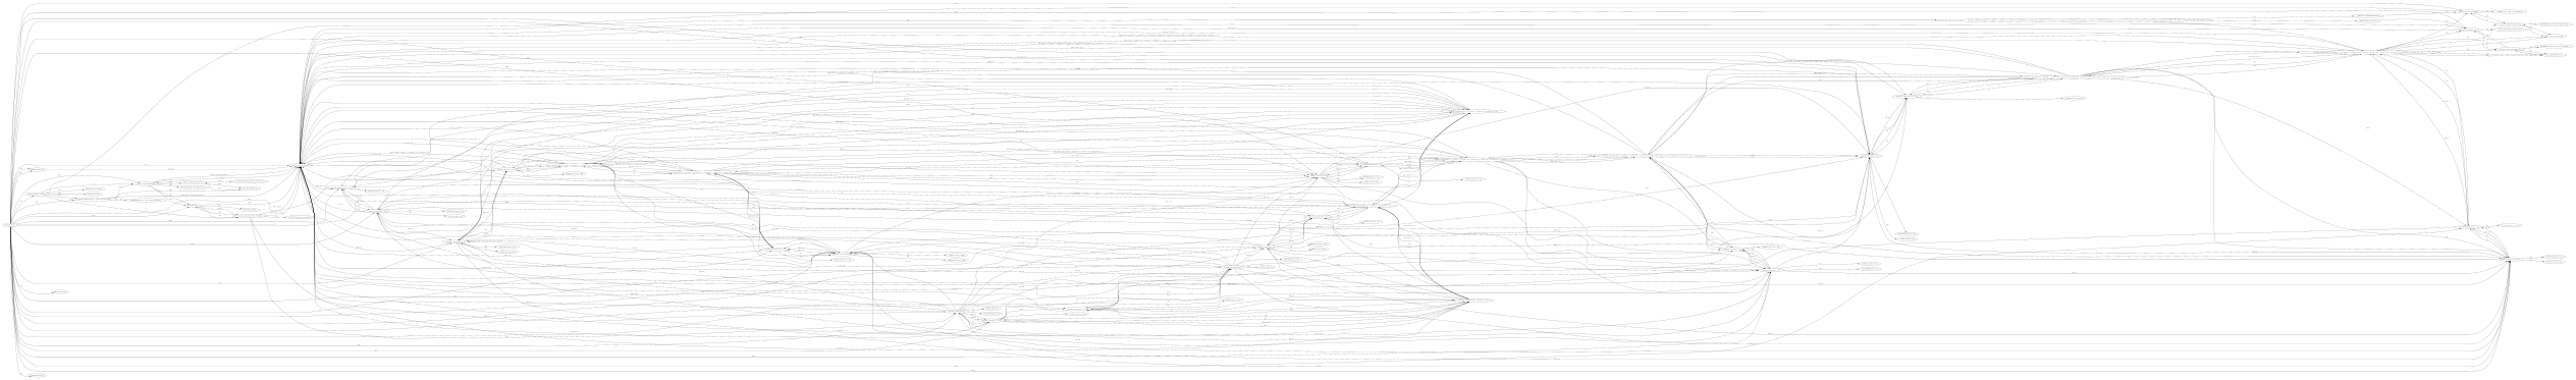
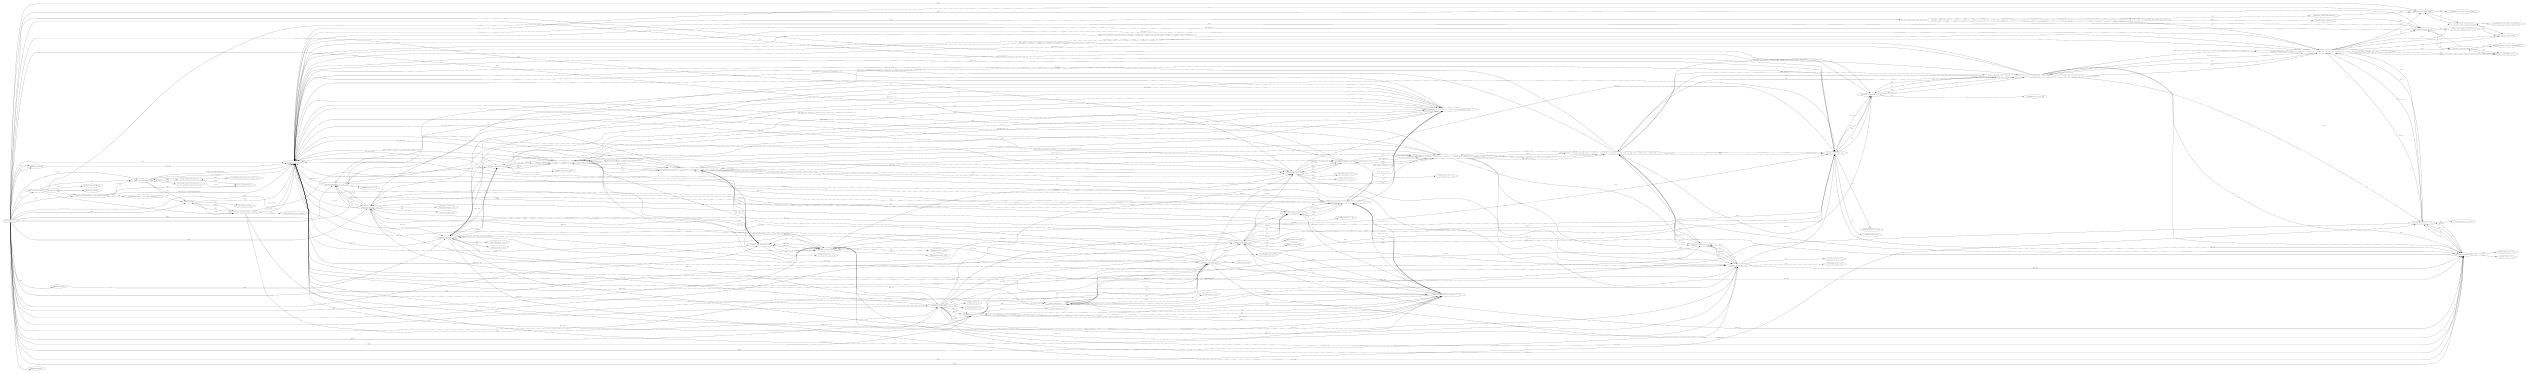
  digraph {
    fontname="Liberation Sans"
    rankdir=LR
    node [fontname="Liberation Sans"]
    edge [fontname="Liberation Sans"]
    n1 [label=<(METHOD,main)<SUB>1</SUB>>]
    n2 [label=<(PARAM,String[] args)<SUB>1</SUB>>]
    n3 [label=<(BLOCK,&lt;empty&gt;,&lt;empty&gt;)<SUB>2</SUB>>]
    n4 [label=<(&lt;operator&gt;.assignment,ANY in = new Scanner(System.in))<SUB>3</SUB>>]
    n5 [label=<(&lt;init&gt;,new Scanner(System.in))<SUB>3</SUB>>]
    n6 [label=<(nextInt,nextInt())<SUB>4</SUB>>]
    n7 [label=<(&lt;operator&gt;.equals,inp % 4 == 0)<SUB>5</SUB>>]
    n8 [label=<(&lt;operator&gt;.modulo,inp % 4)<SUB>5</SUB>>]
    n9 [label=<(&lt;operator&gt;.equals,inp % 7 == 0)<SUB>5</SUB>>]
    n10 [label=<(&lt;operator&gt;.modulo,inp % 7)<SUB>5</SUB>>]
    n11 [label=<(&lt;operator&gt;.equals,inp % 47 == 0)<SUB>5</SUB>>]
    n12 [label=<(&lt;operator&gt;.modulo,inp % 47)<SUB>5</SUB>>]
    n13 [label=<(&lt;operator&gt;.equals,inp % 74 == 0)<SUB>5</SUB>>]
    n14 [label=<(&lt;operator&gt;.modulo,inp % 74)<SUB>5</SUB>>]
    n15 [label=<(&lt;operator&gt;.equals,inp % 447 == 0)<SUB>5</SUB>>]
    n16 [label=<(&lt;operator&gt;.modulo,inp % 447)<SUB>5</SUB>>]
    n17 [label=<(&lt;operator&gt;.equals,inp % 474 == 0)<SUB>5</SUB>>]
    n18 [label=<(&lt;operator&gt;.modulo,inp % 474)<SUB>5</SUB>>]
    n19 [label=<(&lt;operator&gt;.equals,inp % 477 == 0)<SUB>5</SUB>>]
    n20 [label=<(&lt;operator&gt;.modulo,inp % 477)<SUB>5</SUB>>]
    n21 [label=<(&lt;operator&gt;.equals,inp % 747 == 0)<SUB>5</SUB>>]
    n22 [label=<(&lt;operator&gt;.modulo,inp % 747)<SUB>5</SUB>>]
    n23 [label=<(&lt;operator&gt;.equals,inp % 774 == 0)<SUB>5</SUB>>]
    n24 [label=<(&lt;operator&gt;.modulo,inp % 774)<SUB>5</SUB>>]
    n25 [label=<(&lt;operator&gt;.equals,inp % 777 == 0)<SUB>5</SUB>>]
    n26 [label=<(&lt;operator&gt;.modulo,inp % 777)<SUB>5</SUB>>]
    n27 [label=<(println,System.out.println(&quot;YES&quot;))<SUB>7</SUB>>]
    n28 [label=<(println,System.out.println(&quot;NO&quot;))<SUB>9</SUB>>]
    n29 [label=<(MODIFIER,PUBLIC)>]
    n30 [label=<(MODIFIER,STATIC)>]
    n31 [label=<(METHOD_RETURN,void)<SUB>1</SUB>>]
    n32 [label=<(LOCAL,Scanner in: ANY)<SUB>3</SUB>>]
    n33 [label=<(LOCAL,int inp: int)<SUB>4</SUB>>]
    n34 [label=<(&lt;operator&gt;.assignment,int inp = nextInt())<SUB>4</SUB>>]
    n35 [label=<(CONTROL_STRUCTURE,if (inp % 4 == 0 || inp % 7 == 0 || inp % 47 == 0 || inp % 74 == 0 || inp % 447 == 0 || inp % 474 == 0 || inp % 477 == 0 || inp % 747 == 0 || inp % 774 == 0 || inp % 777 == 0),if (inp % 4 == 0 || inp % 7 == 0 || inp % 47 == 0 || inp % 74 == 0 || inp % 447 == 0 || inp % 474 == 0 || inp % 477 == 0 || inp % 747 == 0 || inp % 774 == 0 || inp % 777 == 0))<SUB>5</SUB>>]
    n36 [label=<(IDENTIFIER,in,ANY in = new Scanner(System.in))<SUB>3</SUB>>]
    n37 [label=<(FIELD_IDENTIFIER,in,in)<SUB>3</SUB>>]
    n38 [label=<(IDENTIFIER,in,new Scanner(System.in))<SUB>3</SUB>>]
    n39 [label=<(&lt;operator&gt;.fieldAccess,System.in)<SUB>3</SUB>>]
    n40 [label=<(IDENTIFIER,in,nextInt())<SUB>4</SUB>>]
    n41 [label=<(&lt;operator&gt;.logicalOr,inp % 4 == 0 || inp % 7 == 0)<SUB>5</SUB>>]
    n42 [label=<(LITERAL,0,inp % 4 == 0)<SUB>5</SUB>>]
    n43 [label=<(IDENTIFIER,inp,inp % 4)<SUB>5</SUB>>]
    n44 [label=<(LITERAL,4,inp % 4)<SUB>5</SUB>>]
    n45 [label=<(LITERAL,0,inp % 7 == 0)<SUB>5</SUB>>]
    n46 [label=<(IDENTIFIER,inp,inp % 7)<SUB>5</SUB>>]
    n47 [label=<(LITERAL,7,inp % 7)<SUB>5</SUB>>]
    n48 [label=<(&lt;operator&gt;.logicalOr,inp % 4 == 0 || inp % 7 == 0 || inp % 47 == 0)<SUB>5</SUB>>]
    n49 [label=<(LITERAL,0,inp % 47 == 0)<SUB>5</SUB>>]
    n50 [label=<(IDENTIFIER,inp,inp % 47)<SUB>5</SUB>>]
    n51 [label=<(LITERAL,47,inp % 47)<SUB>5</SUB>>]
    n52 [label=<(&lt;operator&gt;.logicalOr,inp % 4 == 0 || inp % 7 == 0 || inp % 47 == 0 || inp % 74 == 0)<SUB>5</SUB>>]
    n53 [label=<(LITERAL,0,inp % 74 == 0)<SUB>5</SUB>>]
    n54 [label=<(IDENTIFIER,inp,inp % 74)<SUB>5</SUB>>]
    n55 [label=<(LITERAL,74,inp % 74)<SUB>5</SUB>>]
    n56 [label=<(&lt;operator&gt;.logicalOr,inp % 4 == 0 || inp % 7 == 0 || inp % 47 == 0 || inp % 74 == 0 || inp % 447 == 0)<SUB>5</SUB>>]
    n57 [label=<(LITERAL,0,inp % 447 == 0)<SUB>5</SUB>>]
    n58 [label=<(IDENTIFIER,inp,inp % 447)<SUB>5</SUB>>]
    n59 [label=<(LITERAL,447,inp % 447)<SUB>5</SUB>>]
    n60 [label=<(&lt;operator&gt;.logicalOr,inp % 4 == 0 || inp % 7 == 0 || inp % 47 == 0 || inp % 74 == 0 || inp % 447 == 0 || inp % 474 == 0)<SUB>5</SUB>>]
    n61 [label=<(LITERAL,0,inp % 474 == 0)<SUB>5</SUB>>]
    n62 [label=<(IDENTIFIER,inp,inp % 474)<SUB>5</SUB>>]
    n63 [label=<(LITERAL,474,inp % 474)<SUB>5</SUB>>]
    n64 [label=<(&lt;operator&gt;.logicalOr,inp % 4 == 0 || inp % 7 == 0 || inp % 47 == 0 || inp % 74 == 0 || inp % 447 == 0 || inp % 474 == 0 || inp % 477 == 0)<SUB>5</SUB>>]
    n65 [label=<(LITERAL,0,inp % 477 == 0)<SUB>5</SUB>>]
    n66 [label=<(IDENTIFIER,inp,inp % 477)<SUB>5</SUB>>]
    n67 [label=<(LITERAL,477,inp % 477)<SUB>5</SUB>>]
    n68 [label=<(&lt;operator&gt;.logicalOr,inp % 4 == 0 || inp % 7 == 0 || inp % 47 == 0 || inp % 74 == 0 || inp % 447 == 0 || inp % 474 == 0 || inp % 477 == 0 || inp % 747 == 0)<SUB>5</SUB>>]
-   n69 [label=<(LITERAL,0,inp % 747 == 0)<SUB>5</SUB>>]
    n70 [label=<(IDENTIFIER,inp,inp % 747)<SUB>5</SUB>>]
    n71 [label=<(LITERAL,747,inp % 747)<SUB>5</SUB>>]
    n72 [label=<(&lt;operator&gt;.logicalOr,inp % 4 == 0 || inp % 7 == 0 || inp % 47 == 0 || inp % 74 == 0 || inp % 447 == 0 || inp % 474 == 0 || inp % 477 == 0 || inp % 747 == 0 || inp % 774 == 0)<SUB>5</SUB>>]
    n73 [label=<(LITERAL,0,inp % 774 == 0)<SUB>5</SUB>>]
    n74 [label=<(IDENTIFIER,inp,inp % 774)<SUB>5</SUB>>]
    n75 [label=<(LITERAL,774,inp % 774)<SUB>5</SUB>>]
    n76 [label=<(&lt;operator&gt;.logicalOr,inp % 4 == 0 || inp % 7 == 0 || inp % 47 == 0 || inp % 74 == 0 || inp % 447 == 0 || inp % 474 == 0 || inp % 477 == 0 || inp % 747 == 0 || inp % 774 == 0 || inp % 777 == 0)<SUB>5</SUB>>]
    n77 [label=<(LITERAL,0,inp % 777 == 0)<SUB>5</SUB>>]
    n78 [label=<(IDENTIFIER,inp,inp % 777)<SUB>5</SUB>>]
    n79 [label=<(LITERAL,777,inp % 777)<SUB>5</SUB>>]
    n80 [label=<(&lt;operator&gt;.fieldAccess,System.out)<SUB>7</SUB>>]
    n81 [label=<(LITERAL,&quot;YES&quot;,System.out.println(&quot;YES&quot;))<SUB>7</SUB>>]
    n82 [label=<(&lt;operator&gt;.fieldAccess,System.out)<SUB>9</SUB>>]
    n83 [label=<(LITERAL,&quot;NO&quot;,System.out.println(&quot;NO&quot;))<SUB>9</SUB>>]
    n84 [label=<(IDENTIFIER,inp,int inp = nextInt())<SUB>4</SUB>>]
    n85 [label=<(BLOCK,&lt;empty&gt;,&lt;empty&gt;)<SUB>6</SUB>>]
    n86 [label=<(CONTROL_STRUCTURE,else,else)<SUB>9</SUB>>]
    n87 [label=<(IDENTIFIER,System,new Scanner(System.in))<SUB>3</SUB>>]
    n88 [label=<(FIELD_IDENTIFIER,out,out)<SUB>7</SUB>>]
    n89 [label=<(FIELD_IDENTIFIER,out,out)<SUB>9</SUB>>]
    n90 [label=<(IDENTIFIER,System,System.out.println(&quot;YES&quot;))<SUB>7</SUB>>]
    n91 [label=<(IDENTIFIER,System,System.out.println(&quot;NO&quot;))<SUB>9</SUB>>]
    n1 -> n2 [label="AST: "]
    n1 -> n2 [label="DDG: "]
    n1 -> n3 [label="AST: "]
    n1 -> n4 [label="DDG: "]
    n1 -> n5 [label="DDG: "]
    n1 -> n6 [label="DDG: "]
    n1 -> n7 [label="DDG: "]
    n1 -> n8 [label="DDG: "]
    n1 -> n9 [label="DDG: "]
    n1 -> n10 [label="DDG: "]
    n1 -> n11 [label="DDG: "]
    n1 -> n12 [label="DDG: "]
    n1 -> n13 [label="DDG: "]
    n1 -> n14 [label="DDG: "]
    n1 -> n15 [label="DDG: "]
-   n1 -> n16 [label="DDG: "]
+   n30 -> n16 [label="DDG: "]
    n1 -> n17 [label="DDG: "]
    n1 -> n18 [label="DDG: "]
    n1 -> n19 [label="DDG: "]
    n1 -> n20 [label="DDG: "]
    n1 -> n21 [label="DDG: "]
    n1 -> n22 [label="DDG: "]
    n1 -> n23 [label="DDG: "]
    n1 -> n24 [label="DDG: "]
    n1 -> n25 [label="DDG: "]
    n1 -> n26 [label="DDG: "]
    n1 -> n27 [label="DDG: "]
    n1 -> n28 [label="DDG: "]
    n1 -> n29 [label="AST: "]
    n1 -> n30 [label="AST: "]
    n1 -> n31 [label="AST: "]
    n2 -> n31 [label="DDG: args"]
    n3 -> n4 [label="AST: "]
    n3 -> n5 [label="AST: "]
    n3 -> n32 [label="AST: "]
    n3 -> n33 [label="AST: "]
    n3 -> n34 [label="AST: "]
    n3 -> n35 [label="AST: "]
    n4 -> n5 [label="DDG: in"]
    n4 -> n31 [label="DDG: ANY in = new Scanner(System.in)"]
    n4 -> n36 [label="AST: "]
    n4 -> n37 [label="CFG: "]
    n5 -> n6 [label="CFG: "]
    n5 -> n6 [label="DDG: in"]
    n5 -> n31 [label="DDG: System.in"]
    n5 -> n31 [label="DDG: new Scanner(System.in)"]
    n5 -> n38 [label="AST: "]
    n5 -> n39 [label="AST: "]
    n6 -> n31 [label="DDG: in"]
    n6 -> n34 [label="CFG: "]
    n6 -> n34 [label="DDG: in"]
    n6 -> n40 [label="AST: "]
    n7 -> n8 [label="AST: "]
    n7 -> n9 [label="CDG: "]
    n7 -> n10 [label="CFG: "]
    n7 -> n10 [label="CDG: "]
    n7 -> n31 [label="DDG: inp % 4"]
    n7 -> n41 [label="CFG: "]
    n7 -> n41 [label="DDG: inp % 4"]
    n7 -> n41 [label="DDG: 0"]
    n7 -> n42 [label="AST: "]
    n8 -> n7 [label="CFG: "]
    n8 -> n7 [label="DDG: inp"]
    n8 -> n7 [label="DDG: 4"]
    n8 -> n10 [label="DDG: inp"]
    n8 -> n12 [label="DDG: inp"]
    n8 -> n14 [label="DDG: inp"]
    n8 -> n16 [label="DDG: inp"]
-   n8 -> n18 [label="DDG: inp"]
+   n18 -> n8 [label="DDG: inp"]
    n8 -> n20 [label="DDG: inp"]
    n8 -> n22 [label="DDG: inp"]
    n8 -> n24 [label="DDG: inp"]
    n8 -> n26 [label="DDG: inp"]
    n8 -> n31 [label="DDG: inp"]
    n8 -> n43 [label="AST: "]
    n8 -> n44 [label="AST: "]
    n9 -> n10 [label="AST: "]
    n9 -> n31 [label="DDG: inp % 7"]
    n9 -> n41 [label="CFG: "]
    n9 -> n41 [label="DDG: inp % 7"]
    n9 -> n41 [label="DDG: 0"]
    n9 -> n45 [label="AST: "]
    n10 -> n9 [label="CFG: "]
    n10 -> n9 [label="DDG: inp"]
    n10 -> n9 [label="DDG: 7"]
    n10 -> n12 [label="DDG: inp"]
    n10 -> n14 [label="DDG: inp"]
    n10 -> n16 [label="DDG: inp"]
    n10 -> n18 [label="DDG: inp"]
    n10 -> n20 [label="DDG: inp"]
    n10 -> n22 [label="DDG: inp"]
-   n10 -> n24 [label="DDG: inp"]
+   n46 -> n24 [label="DDG: inp"]
    n10 -> n26 [label="DDG: inp"]
    n10 -> n31 [label="DDG: inp"]
    n10 -> n46 [label="AST: "]
    n10 -> n47 [label="AST: "]
    n11 -> n12 [label="AST: "]
    n11 -> n31 [label="DDG: inp % 47"]
    n11 -> n48 [label="CFG: "]
    n11 -> n48 [label="DDG: inp % 47"]
    n11 -> n48 [label="DDG: 0"]
    n11 -> n49 [label="AST: "]
    n12 -> n11 [label="CFG: "]
    n12 -> n11 [label="DDG: inp"]
    n12 -> n11 [label="DDG: 47"]
+   n12 -> n14 [label="DDG: inp"]
    n12 -> n16 [label="DDG: inp"]
    n12 -> n18 [label="DDG: inp"]
    n12 -> n20 [label="DDG: inp"]
    n12 -> n22 [label="DDG: inp"]
    n12 -> n24 [label="DDG: inp"]
    n12 -> n26 [label="DDG: inp"]
    n12 -> n31 [label="DDG: inp"]
    n12 -> n50 [label="AST: "]
    n12 -> n51 [label="AST: "]
    n13 -> n14 [label="AST: "]
-   n31 -> n13 [label="DDG: inp % 74"]
+   n13 -> n31 [label="DDG: inp % 74"]
    n13 -> n52 [label="CFG: "]
    n13 -> n52 [label="DDG: inp % 74"]
    n13 -> n52 [label="DDG: 0"]
    n13 -> n53 [label="AST: "]
    n14 -> n13 [label="CFG: "]
    n14 -> n13 [label="DDG: inp"]
    n14 -> n13 [label="DDG: 74"]
    n14 -> n16 [label="DDG: inp"]
    n14 -> n18 [label="DDG: inp"]
    n14 -> n20 [label="DDG: inp"]
    n14 -> n22 [label="DDG: inp"]
    n14 -> n24 [label="DDG: inp"]
    n14 -> n26 [label="DDG: inp"]
    n14 -> n31 [label="DDG: inp"]
    n14 -> n54 [label="AST: "]
    n14 -> n55 [label="AST: "]
    n15 -> n31 [label="DDG: inp % 447"]
    n15 -> n56 [label="CFG: "]
    n15 -> n56 [label="DDG: inp % 447"]
    n15 -> n56 [label="DDG: 0"]
    n15 -> n57 [label="AST: "]
    n16 -> n15 [label="CFG: "]
    n16 -> n15 [label="DDG: inp"]
    n16 -> n15 [label="DDG: 447"]
    n16 -> n18 [label="DDG: inp"]
    n16 -> n20 [label="DDG: inp"]
    n16 -> n22 [label="DDG: inp"]
    n16 -> n24 [label="DDG: inp"]
    n16 -> n26 [label="DDG: inp"]
    n16 -> n31 [label="DDG: inp"]
    n16 -> n58 [label="AST: "]
    n16 -> n59 [label="AST: "]
    n17 -> n18 [label="AST: "]
    n17 -> n31 [label="DDG: inp % 474"]
    n17 -> n60 [label="CFG: "]
    n17 -> n60 [label="DDG: inp % 474"]
    n17 -> n60 [label="DDG: 0"]
    n17 -> n61 [label="AST: "]
    n18 -> n17 [label="CFG: "]
    n18 -> n17 [label="DDG: inp"]
    n18 -> n17 [label="DDG: 474"]
    n18 -> n20 [label="DDG: inp"]
    n18 -> n22 [label="DDG: inp"]
    n18 -> n24 [label="DDG: inp"]
    n18 -> n26 [label="DDG: inp"]
    n18 -> n31 [label="DDG: inp"]
    n18 -> n62 [label="AST: "]
    n18 -> n63 [label="AST: "]
    n19 -> n20 [label="AST: "]
    n19 -> n31 [label="DDG: inp % 477"]
    n19 -> n64 [label="CFG: "]
    n19 -> n64 [label="DDG: inp % 477"]
    n19 -> n64 [label="DDG: 0"]
    n19 -> n65 [label="AST: "]
    n20 -> n19 [label="CFG: "]
    n20 -> n19 [label="DDG: inp"]
    n20 -> n19 [label="DDG: 477"]
    n20 -> n22 [label="DDG: inp"]
    n20 -> n24 [label="DDG: inp"]
    n20 -> n26 [label="DDG: inp"]
    n20 -> n31 [label="DDG: inp"]
    n20 -> n66 [label="AST: "]
    n20 -> n67 [label="AST: "]
    n21 -> n22 [label="AST: "]
    n21 -> n31 [label="DDG: inp % 747"]
    n21 -> n68 [label="CFG: "]
    n21 -> n68 [label="DDG: inp % 747"]
    n21 -> n68 [label="DDG: 0"]
-   n21 -> n69 [label="AST: "]
    n22 -> n21 [label="CFG: "]
    n22 -> n21 [label="DDG: inp"]
    n22 -> n21 [label="DDG: 747"]
    n22 -> n24 [label="DDG: inp"]
    n22 -> n26 [label="DDG: inp"]
    n22 -> n31 [label="DDG: inp"]
    n22 -> n70 [label="AST: "]
    n22 -> n71 [label="AST: "]
    n23 -> n24 [label="AST: "]
    n23 -> n31 [label="DDG: inp % 774"]
    n23 -> n72 [label="CFG: "]
    n23 -> n72 [label="DDG: inp % 774"]
    n23 -> n72 [label="DDG: 0"]
    n23 -> n73 [label="AST: "]
    n24 -> n23 [label="CFG: "]
    n24 -> n23 [label="DDG: inp"]
    n24 -> n23 [label="DDG: 774"]
    n24 -> n26 [label="DDG: inp"]
    n24 -> n31 [label="DDG: inp"]
    n24 -> n74 [label="AST: "]
    n24 -> n75 [label="AST: "]
    n25 -> n26 [label="AST: "]
    n25 -> n31 [label="DDG: inp % 777"]
    n25 -> n76 [label="CFG: "]
    n25 -> n76 [label="DDG: inp % 777"]
    n25 -> n76 [label="DDG: 0"]
    n25 -> n77 [label="AST: "]
    n26 -> n25 [label="CFG: "]
    n26 -> n25 [label="DDG: inp"]
    n26 -> n25 [label="DDG: 777"]
    n26 -> n31 [label="DDG: inp"]
    n26 -> n78 [label="AST: "]
    n26 -> n79 [label="AST: "]
    n27 -> n31 [label="CFG: "]
    n27 -> n31 [label="DDG: System.out"]
    n27 -> n80 [label="AST: "]
    n27 -> n81 [label="AST: "]
    n28 -> n31 [label="CFG: "]
    n28 -> n82 [label="AST: "]
    n28 -> n83 [label="AST: "]
    n34 -> n6 [label="AST: "]
    n34 -> n8 [label="CFG: "]
    n34 -> n8 [label="DDG: inp"]
    n34 -> n31 [label="DDG: nextInt()"]
    n34 -> n31 [label="DDG: int inp = nextInt()"]
    n34 -> n84 [label="AST: "]
    n35 -> n76 [label="AST: "]
    n35 -> n85 [label="AST: "]
    n35 -> n86 [label="AST: "]
    n37 -> n39 [label="CFG: "]
    n39 -> n5 [label="CFG: "]
    n39 -> n37 [label="AST: "]
    n39 -> n87 [label="AST: "]
    n41 -> n7 [label="AST: "]
    n41 -> n9 [label="AST: "]
    n41 -> n11 [label="CDG: "]
    n41 -> n12 [label="CFG: "]
    n41 -> n12 [label="CDG: "]
    n41 -> n31 [label="DDG: inp % 4 == 0"]
    n41 -> n31 [label="DDG: inp % 7 == 0"]
    n41 -> n48 [label="CFG: "]
    n41 -> n48 [label="DDG: inp % 4 == 0"]
    n41 -> n48 [label="DDG: inp % 7 == 0"]
    n48 -> n11 [label="AST: "]
    n48 -> n13 [label="CDG: "]
    n48 -> n14 [label="CFG: "]
    n48 -> n14 [label="CDG: "]
    n48 -> n31 [label="DDG: inp % 4 == 0 || inp % 7 == 0"]
    n48 -> n31 [label="DDG: inp % 47 == 0"]
    n48 -> n41 [label="AST: "]
    n48 -> n52 [label="CFG: "]
    n48 -> n52 [label="DDG: inp % 4 == 0 || inp % 7 == 0"]
    n48 -> n52 [label="DDG: inp % 47 == 0"]
    n52 -> n13 [label="AST: "]
    n52 -> n15 [label="CDG: "]
    n52 -> n16 [label="CFG: "]
    n52 -> n16 [label="CDG: "]
    n52 -> n31 [label="DDG: inp % 4 == 0 || inp % 7 == 0 || inp % 47 == 0"]
    n52 -> n31 [label="DDG: inp % 74 == 0"]
    n52 -> n48 [label="AST: "]
    n52 -> n56 [label="CFG: "]
    n52 -> n56 [label="DDG: inp % 4 == 0 || inp % 7 == 0 || inp % 47 == 0"]
    n52 -> n56 [label="DDG: inp % 74 == 0"]
    n56 -> n15 [label="AST: "]
    n56 -> n17 [label="CDG: "]
    n56 -> n18 [label="CFG: "]
    n56 -> n18 [label="CDG: "]
    n56 -> n31 [label="DDG: inp % 4 == 0 || inp % 7 == 0 || inp % 47 == 0 || inp % 74 == 0"]
    n56 -> n31 [label="DDG: inp % 447 == 0"]
    n56 -> n52 [label="AST: "]
    n56 -> n60 [label="CFG: "]
    n56 -> n60 [label="DDG: inp % 4 == 0 || inp % 7 == 0 || inp % 47 == 0 || inp % 74 == 0"]
    n56 -> n60 [label="DDG: inp % 447 == 0"]
    n60 -> n17 [label="AST: "]
    n60 -> n19 [label="CDG: "]
    n60 -> n20 [label="CFG: "]
    n60 -> n20 [label="CDG: "]
    n60 -> n31 [label="DDG: inp % 4 == 0 || inp % 7 == 0 || inp % 47 == 0 || inp % 74 == 0 || inp % 447 == 0"]
    n60 -> n31 [label="DDG: inp % 474 == 0"]
    n60 -> n56 [label="AST: "]
    n60 -> n64 [label="CFG: "]
    n60 -> n64 [label="DDG: inp % 4 == 0 || inp % 7 == 0 || inp % 47 == 0 || inp % 74 == 0 || inp % 447 == 0"]
    n60 -> n64 [label="DDG: inp % 474 == 0"]
    n64 -> n19 [label="AST: "]
    n64 -> n21 [label="CDG: "]
    n64 -> n22 [label="CFG: "]
    n64 -> n22 [label="CDG: "]
    n64 -> n31 [label="DDG: inp % 4 == 0 || inp % 7 == 0 || inp % 47 == 0 || inp % 74 == 0 || inp % 447 == 0 || inp % 474 == 0"]
    n64 -> n31 [label="DDG: inp % 477 == 0"]
    n64 -> n60 [label="AST: "]
    n64 -> n68 [label="CFG: "]
    n64 -> n68 [label="DDG: inp % 4 == 0 || inp % 7 == 0 || inp % 47 == 0 || inp % 74 == 0 || inp % 447 == 0 || inp % 474 == 0"]
    n64 -> n68 [label="DDG: inp % 477 == 0"]
    n68 -> n21 [label="AST: "]
    n68 -> n23 [label="CDG: "]
    n68 -> n24 [label="CFG: "]
    n68 -> n24 [label="CDG: "]
    n68 -> n31 [label="DDG: inp % 4 == 0 || inp % 7 == 0 || inp % 47 == 0 || inp % 74 == 0 || inp % 447 == 0 || inp % 474 == 0 || inp % 477 == 0"]
    n68 -> n31 [label="DDG: inp % 747 == 0"]
    n68 -> n64 [label="AST: "]
    n68 -> n72 [label="CFG: "]
    n68 -> n72 [label="DDG: inp % 4 == 0 || inp % 7 == 0 || inp % 47 == 0 || inp % 74 == 0 || inp % 447 == 0 || inp % 474 == 0 || inp % 477 == 0"]
    n68 -> n72 [label="DDG: inp % 747 == 0"]
    n72 -> n23 [label="AST: "]
    n72 -> n25 [label="CDG: "]
    n72 -> n26 [label="CFG: "]
    n72 -> n26 [label="CDG: "]
    n72 -> n31 [label="DDG: inp % 4 == 0 || inp % 7 == 0 || inp % 47 == 0 || inp % 74 == 0 || inp % 447 == 0 || inp % 474 == 0 || inp % 477 == 0 || inp % 747 == 0"]
    n72 -> n31 [label="DDG: inp % 774 == 0"]
    n72 -> n68 [label="AST: "]
    n72 -> n76 [label="CFG: "]
    n72 -> n76 [label="DDG: inp % 4 == 0 || inp % 7 == 0 || inp % 47 == 0 || inp % 74 == 0 || inp % 447 == 0 || inp % 474 == 0 || inp % 477 == 0 || inp % 747 == 0"]
    n72 -> n76 [label="DDG: inp % 774 == 0"]
    n76 -> n25 [label="AST: "]
    n76 -> n27 [label="CDG: "]
    n76 -> n28 [label="CDG: "]
    n76 -> n31 [label="DDG: inp % 4 == 0 || inp % 7 == 0 || inp % 47 == 0 || inp % 74 == 0 || inp % 447 == 0 || inp % 474 == 0 || inp % 477 == 0 || inp % 747 == 0 || inp % 774 == 0"]
    n76 -> n31 [label="DDG: inp % 777 == 0"]
    n76 -> n31 [label="DDG: inp % 4 == 0 || inp % 7 == 0 || inp % 47 == 0 || inp % 74 == 0 || inp % 447 == 0 || inp % 474 == 0 || inp % 477 == 0 || inp % 747 == 0 || inp % 774 == 0 || inp % 777 == 0"]
    n76 -> n72 [label="AST: "]
    n76 -> n80 [label="CDG: "]
    n76 -> n82 [label="CDG: "]
    n76 -> n88 [label="CFG: "]
    n76 -> n88 [label="CDG: "]
    n76 -> n89 [label="CFG: "]
    n76 -> n89 [label="CDG: "]
    n80 -> n27 [label="CFG: "]
    n80 -> n88 [label="AST: "]
    n80 -> n90 [label="AST: "]
    n82 -> n28 [label="CFG: "]
    n82 -> n89 [label="AST: "]
    n82 -> n91 [label="AST: "]
    n85 -> n27 [label="AST: "]
    n86 -> n28 [label="AST: "]
    n88 -> n80 [label="CFG: "]
    n89 -> n82 [label="CFG: "]
  }
